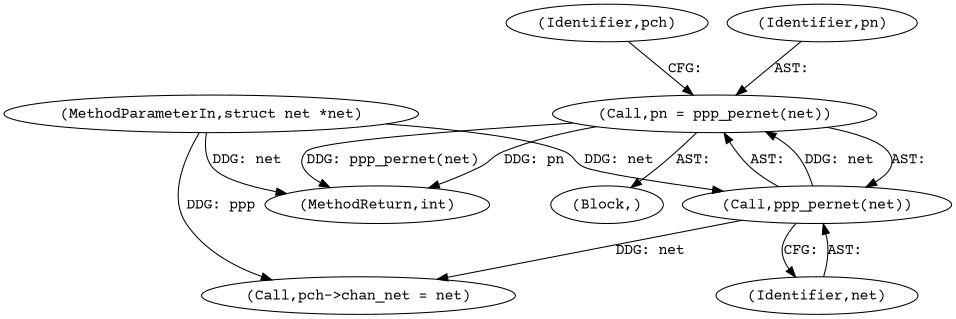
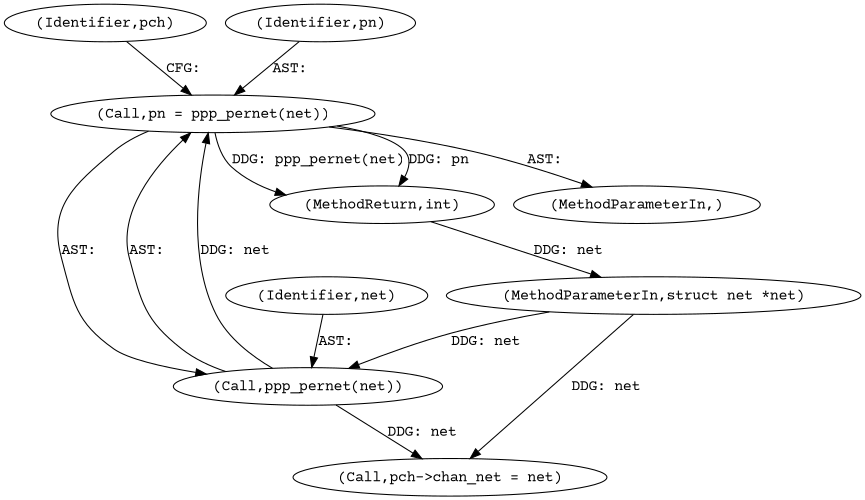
  digraph {
    fontname="Courier Prime"
    node [fontname="Courier Prime"]
    edge [fontname="Courier Prime"]
    n1 [label="(Call,pn = ppp_pernet(net))"]
    n2 [label="(Call,ppp_pernet(net))"]
    n3 [label="(MethodReturn,int)"]
-   n4 [label="(Block,)"]
+   n4 [label="(MethodParameterIn,)"]
    n5 [label="(Call,pch->chan_net = net)"]
    n6 [label="(Identifier,net)"]
    n7 [label="(MethodParameterIn,struct net *net)"]
    n8 [label="(Identifier,pch)"]
    n9 [label="(Identifier,pn)"]
    n1 -> n2 [label="AST: "]
    n1 -> n3 [label="DDG: ppp_pernet(net)"]
    n1 -> n3 [label="DDG: pn"]
    n1 -> n4 [label="AST: "]
    n2 -> n1 [label="AST: "]
    n2 -> n1 [label="DDG: net"]
    n2 -> n5 [label="DDG: net"]
-   n2 -> n6 [label="CFG: "]
    n6 -> n2 [label="AST: "]
    n7 -> n2 [label="DDG: net"]
-   n7 -> n3 [label="DDG: net"]
-   n7 -> n5 [label="DDG: ppp"]
+   n3 -> n7 [label="DDG: net"]
+   n7 -> n5 [label="DDG: net"]
    n8 -> n1 [label="CFG: "]
    n9 -> n1 [label="AST: "]
  }
